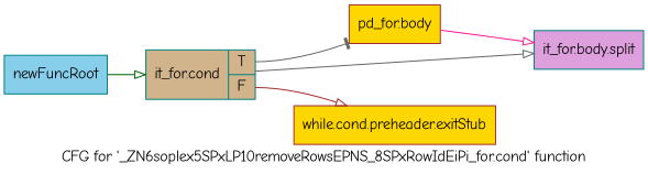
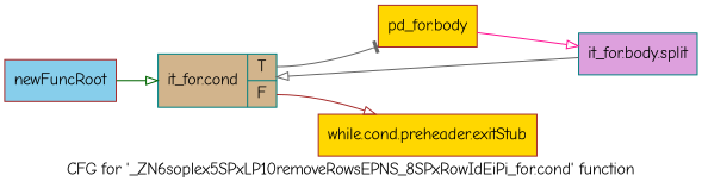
  digraph {
    fontname="Comic Neue"
    label="CFG for '_ZN6soplex5SPxLP10removeRowsEPNS_8SPxRowIdEiPi_for.cond' function"
    rankdir=LR
    node [color=brown fillcolor=gold fontname="Comic Neue" shape=record style=filled]
    edge [arrowhead=onormal color=gray40 fontname="Comic Neue"]
-   n1 [color=teal fillcolor=skyblue label="{newFuncRoot}"]
+   n1 [fillcolor=skyblue label="{newFuncRoot}"]
    n2 [color=teal fillcolor=tan label="{it_for.cond|{<s0>T|<s1>F}}"]
    n3 [label="{while.cond.preheader.exitStub}"]
    n4 [label="{pd_for.body}"]
    n5 [color=teal fillcolor=plum label="{it_for.body.split}"]
    n1 -> n2 [color=darkgreen]
    n2 -> n3 [color=brown tailport=s1]
    n2 -> n4 [arrowhead=tee tailport=s0]
    n4 -> n5 [color=deeppink]
-   n2 -> n5
+   n5 -> n2
  }
